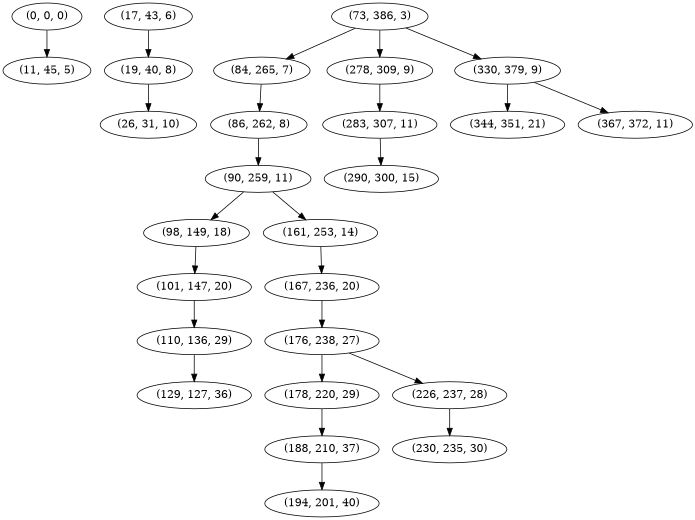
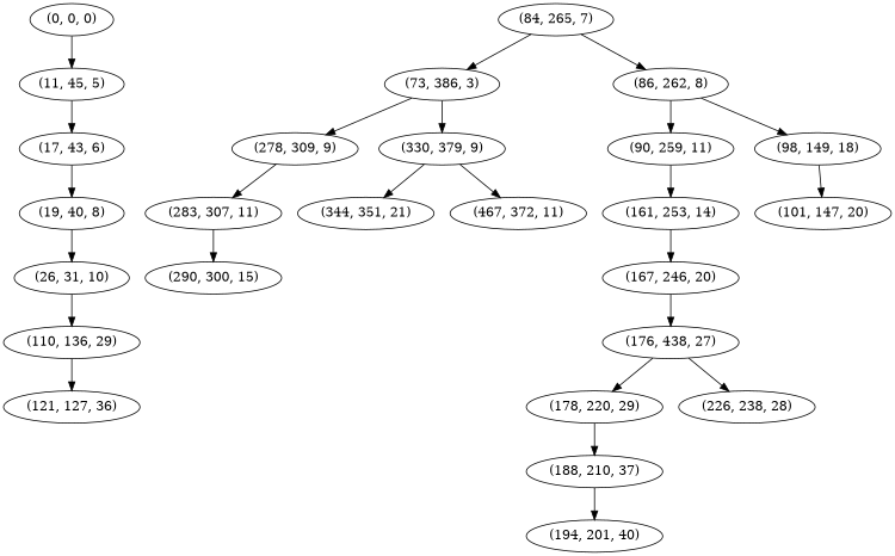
  digraph {
    "(0, 0, 0)"
    "(11, 45, 5)"
    "(17, 43, 6)"
    "(73, 386, 3)"
    "(84, 265, 7)"
    "(278, 309, 9)"
    "(330, 379, 9)"
    "(19, 40, 8)"
    "(26, 31, 10)"
    "(86, 262, 8)"
    "(283, 307, 11)"
    "(344, 351, 21)"
-   "(367, 372, 11)"
+   "(367, 372, 11)" [label="(467, 372, 11)"]
    "(90, 259, 11)"
    "(98, 149, 18)"
    "(161, 253, 14)"
    "(101, 147, 20)"
-   "(167, 246, 20)" [label="(167, 236, 20)"]
+   "(167, 246, 20)"
    "(110, 136, 29)"
-   "(121, 127, 36)" [label="(129, 127, 36)"]
-   "(176, 238, 27)"
+   "(121, 127, 36)"
+   "(176, 238, 27)" [label="(176, 438, 27)"]
    "(178, 220, 29)"
-   "(226, 237, 28)"
+   "(226, 237, 28)" [label="(226, 238, 28)"]
    "(188, 210, 37)"
-   "(230, 235, 30)"
    "(194, 201, 40)"
    "(290, 300, 15)"
    "(0, 0, 0)" -> "(11, 45, 5)"
+   "(11, 45, 5)" -> "(17, 43, 6)"
    "(17, 43, 6)" -> "(19, 40, 8)"
-   "(73, 386, 3)" -> "(84, 265, 7)"
+   "(84, 265, 7)" -> "(73, 386, 3)"
    "(73, 386, 3)" -> "(278, 309, 9)"
    "(73, 386, 3)" -> "(330, 379, 9)"
    "(84, 265, 7)" -> "(86, 262, 8)"
    "(278, 309, 9)" -> "(283, 307, 11)"
    "(330, 379, 9)" -> "(344, 351, 21)"
    "(330, 379, 9)" -> "(367, 372, 11)"
    "(19, 40, 8)" -> "(26, 31, 10)"
    "(86, 262, 8)" -> "(90, 259, 11)"
    "(283, 307, 11)" -> "(290, 300, 15)"
-   "(90, 259, 11)" -> "(98, 149, 18)"
+   "(86, 262, 8)" -> "(98, 149, 18)"
    "(90, 259, 11)" -> "(161, 253, 14)"
    "(98, 149, 18)" -> "(101, 147, 20)"
    "(161, 253, 14)" -> "(167, 246, 20)"
-   "(101, 147, 20)" -> "(110, 136, 29)"
+   "(26, 31, 10)" -> "(110, 136, 29)"
    "(167, 246, 20)" -> "(176, 238, 27)"
    "(110, 136, 29)" -> "(121, 127, 36)"
    "(176, 238, 27)" -> "(178, 220, 29)"
    "(176, 238, 27)" -> "(226, 237, 28)"
    "(178, 220, 29)" -> "(188, 210, 37)"
-   "(226, 237, 28)" -> "(230, 235, 30)"
    "(188, 210, 37)" -> "(194, 201, 40)"
  }
